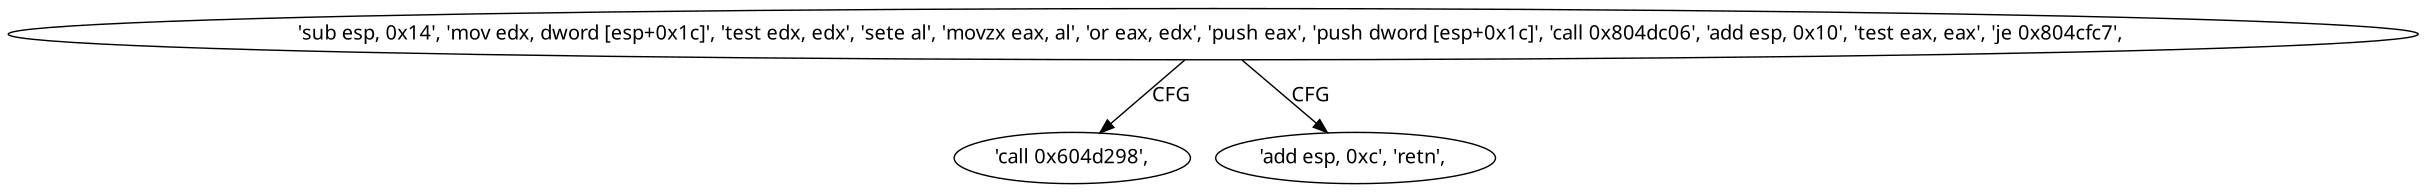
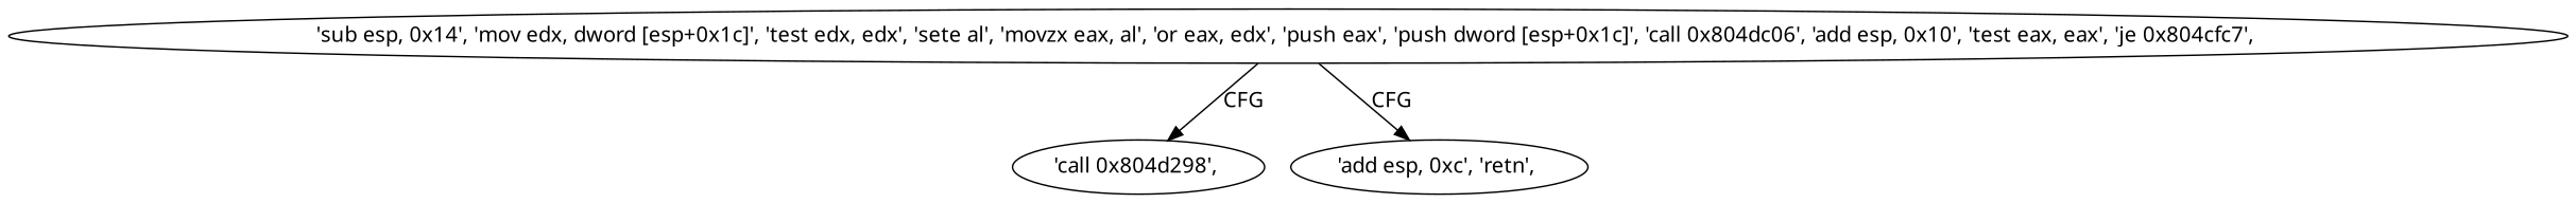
  digraph {
    fontname="Noto Sans"
    node [fontname="Noto Sans"]
    edge [fontname="Noto Sans"]
    n1 [label="'sub esp, 0x14', 'mov edx, dword [esp+0x1c]', 'test edx, edx', 'sete al', 'movzx eax, al', 'or eax, edx', 'push eax', 'push dword [esp+0x1c]', 'call 0x804dc06', 'add esp, 0x10', 'test eax, eax', 'je 0x804cfc7', "]
-   n2 [label="'call 0x604d298',"]
+   n2 [label="'call 0x804d298', "]
    n3 [label="'add esp, 0xc', 'retn', "]
    n1 -> n2 [label=CFG]
    n1 -> n3 [label=CFG]
  }
